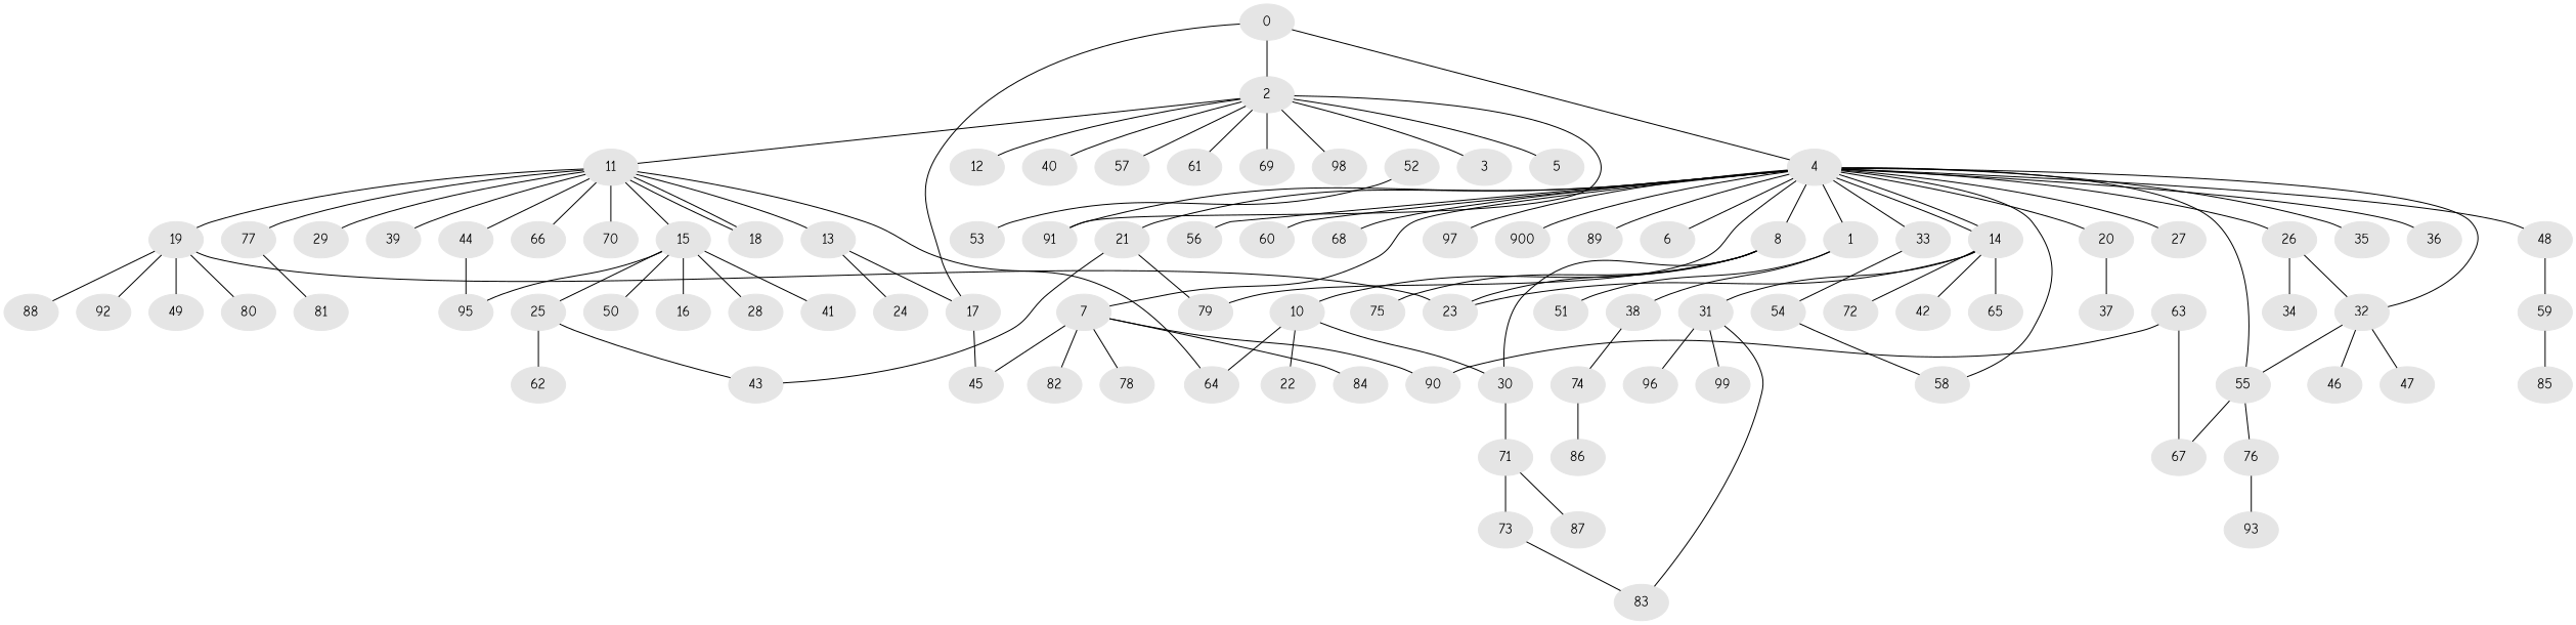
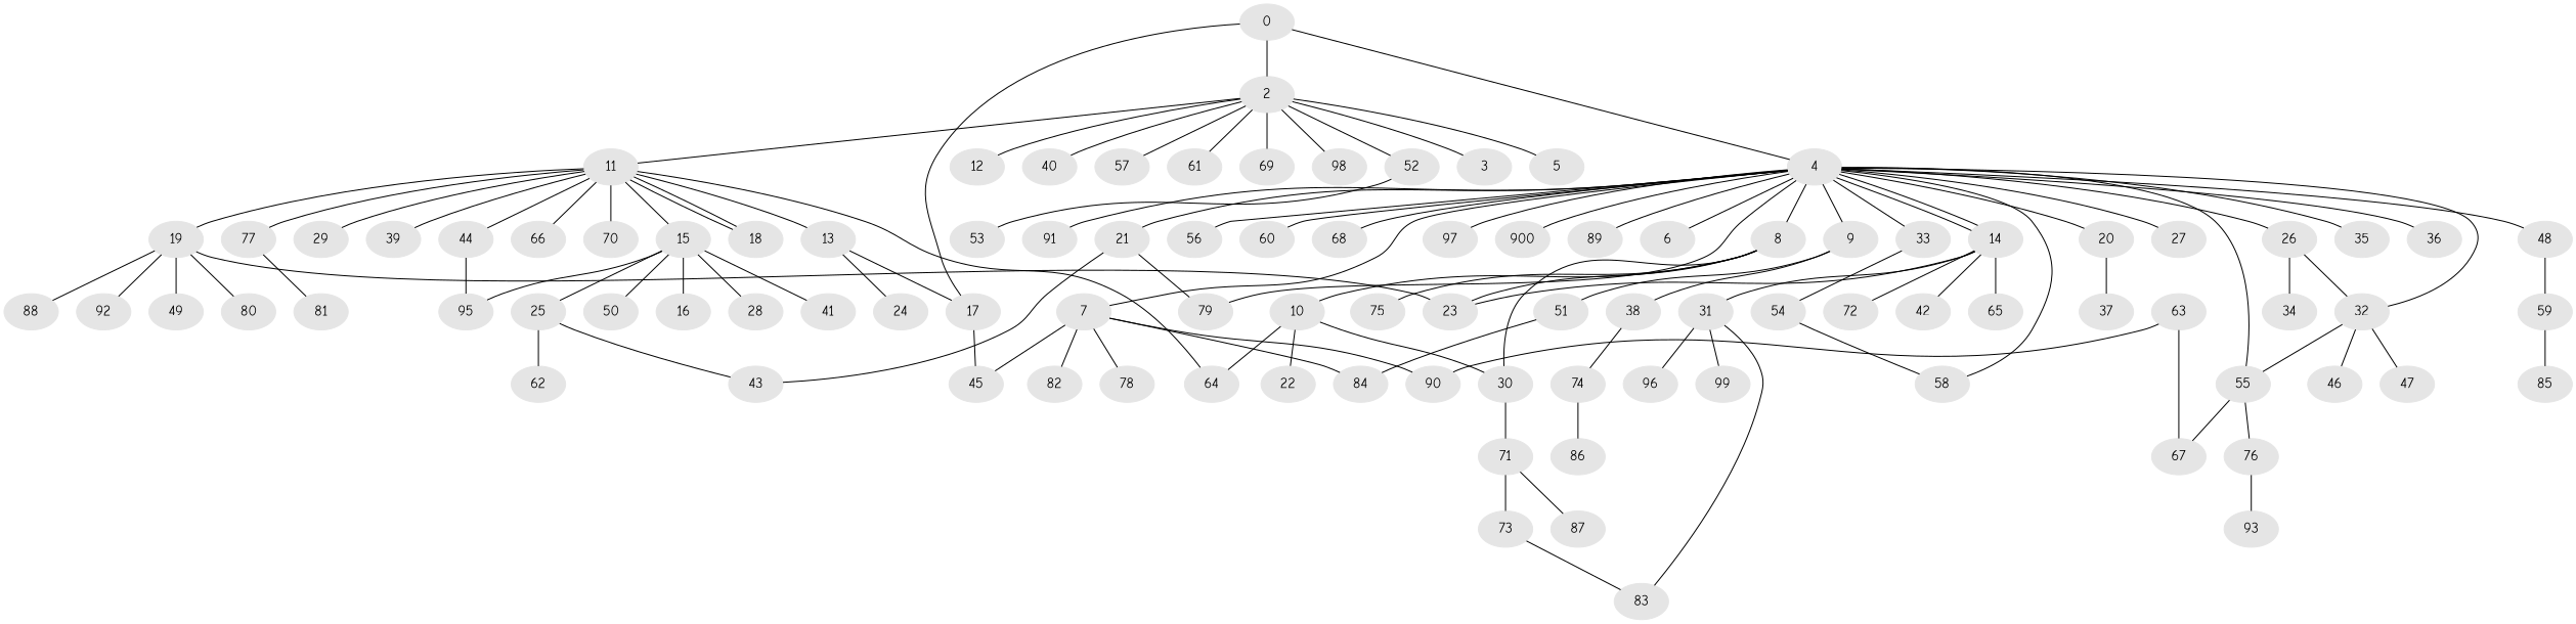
  graph {
    fontname="Comic Neue"
    node [color=gray90 fontname="Comic Neue" style=filled]
    edge [fontname="Comic Neue"]
    n1 [label=0]
    2
    4
    17
    3
    5
    11
    12
    40
    52
    57
    61
    69
    98
    6
    7
    8
-   9 [label=1]
+   9
    14
    20
    21
    26
    27
    32
    33
    35
    36
    48
    55
    56
    58
    60
    68
    79
    91
    97
    n37 [label=900]
    89
    45
    64
    13
    15
    18
    19
    29
    39
    44
    66
    70
    77
    53
    78
    82
    84
    90
    10
    23
    30
    75
    38
    51
    31
    42
    65
    72
    37
    43
    34
    46
    47
    54
    59
    67
    76
    63
    22
    71
    74
    24
    16
    25
    28
    41
    50
    95
    49
    80
    88
    92
    81
    83
    96
    99
    62
    73
    87
    86
    85
    93
    n1 -- 2
    n1 -- 4
    n1 -- 17
    2 -- 3
    2 -- 5
    2 -- 11
    2 -- 12
    2 -- 40
-   2 -- 91
+   2 -- 52
    2 -- 57
    2 -- 61
    2 -- 69
    2 -- 98
    4 -- 6
    4 -- 7
    4 -- 8
    4 -- 9
    4 -- 14
    4 -- 14
    4 -- 20
    4 -- 21
    4 -- 26
    4 -- 27
    4 -- 32
    4 -- 33
    4 -- 35
    4 -- 36
    4 -- 48
    4 -- 55
    4 -- 56
    4 -- 58
    4 -- 60
    4 -- 68
    4 -- 79
    4 -- 91
    4 -- 97
    4 -- n37
    4 -- 89
    17 -- 45
    11 -- 64
    11 -- 13
    11 -- 15
    11 -- 18
    11 -- 18
    11 -- 19
    11 -- 29
    11 -- 39
    11 -- 44
    11 -- 66
    11 -- 70
    11 -- 77
    52 -- 53
    7 -- 45
    7 -- 78
    7 -- 82
    7 -- 84
    7 -- 90
    8 -- 10
    8 -- 23
    8 -- 30
    8 -- 75
    9 -- 38
    9 -- 51
    14 -- 23
    14 -- 31
    14 -- 42
    14 -- 65
    14 -- 72
    20 -- 37
    21 -- 79
    21 -- 43
    26 -- 32
    26 -- 34
    32 -- 55
    32 -- 46
    32 -- 47
    33 -- 54
    48 -- 59
    55 -- 67
    55 -- 76
    13 -- 17
    13 -- 24
    15 -- 16
    15 -- 25
    15 -- 28
    15 -- 41
    15 -- 50
    15 -- 95
    19 -- 23
    19 -- 49
    19 -- 80
    19 -- 88
    19 -- 92
    44 -- 95
    77 -- 81
    10 -- 64
    10 -- 30
    10 -- 22
    30 -- 71
    38 -- 74
+   51 -- 84
    31 -- 83
    31 -- 96
    31 -- 99
    54 -- 58
    59 -- 85
    76 -- 93
    63 -- 90
    63 -- 67
    71 -- 73
    71 -- 87
    74 -- 86
    25 -- 43
    25 -- 62
    73 -- 83
  }
